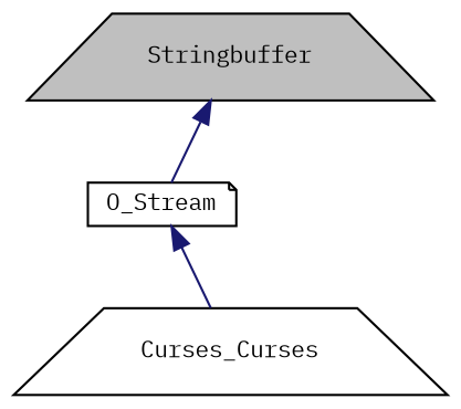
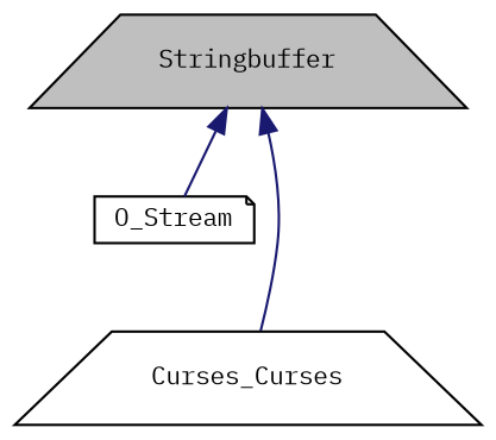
  digraph {
    fontname="IBM Plex Mono"
    node [color=black fontname="IBM Plex Mono" fontsize=10 shape=trapezium]
    edge [color=midnightblue dir=back fontname="IBM Plex Mono" fontsize=10 labelfontname=FreeSans labelfontsize=10 style=solid]
    n1 [fillcolor=grey75 fontcolor=black height=0.2 label=Stringbuffer style=filled width=0.4]
    n2 [height=0.2 label=O_Stream shape=note width=0.4]
    n3 [height=0.2 label=Curses_Curses width=0.4]
    n1 -> n2
-   n2 -> n3
+   n1 -> n3
  }
